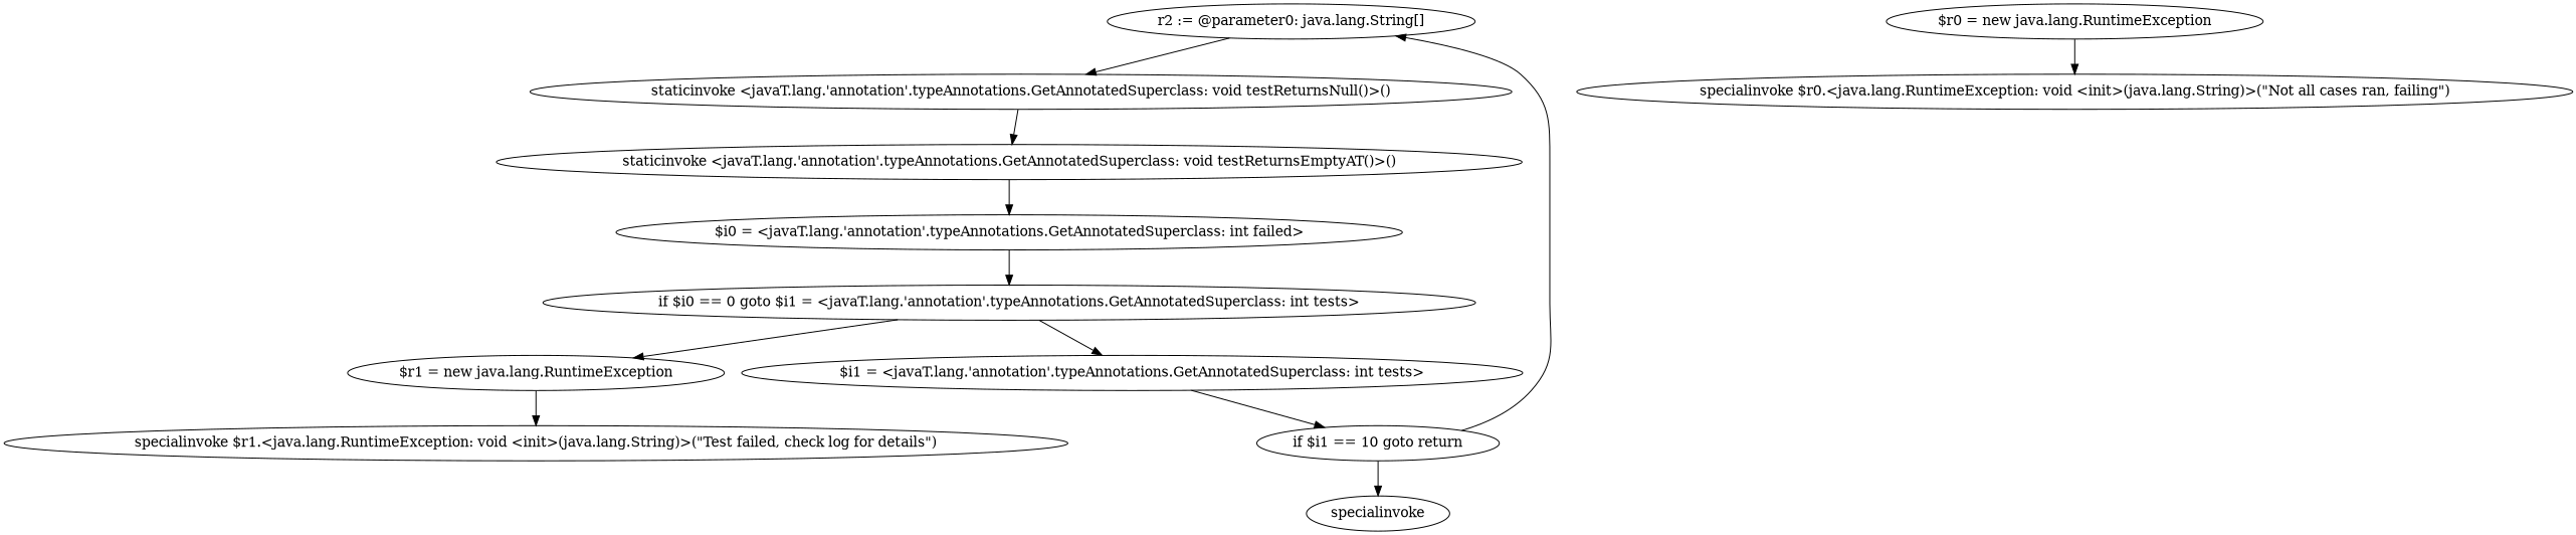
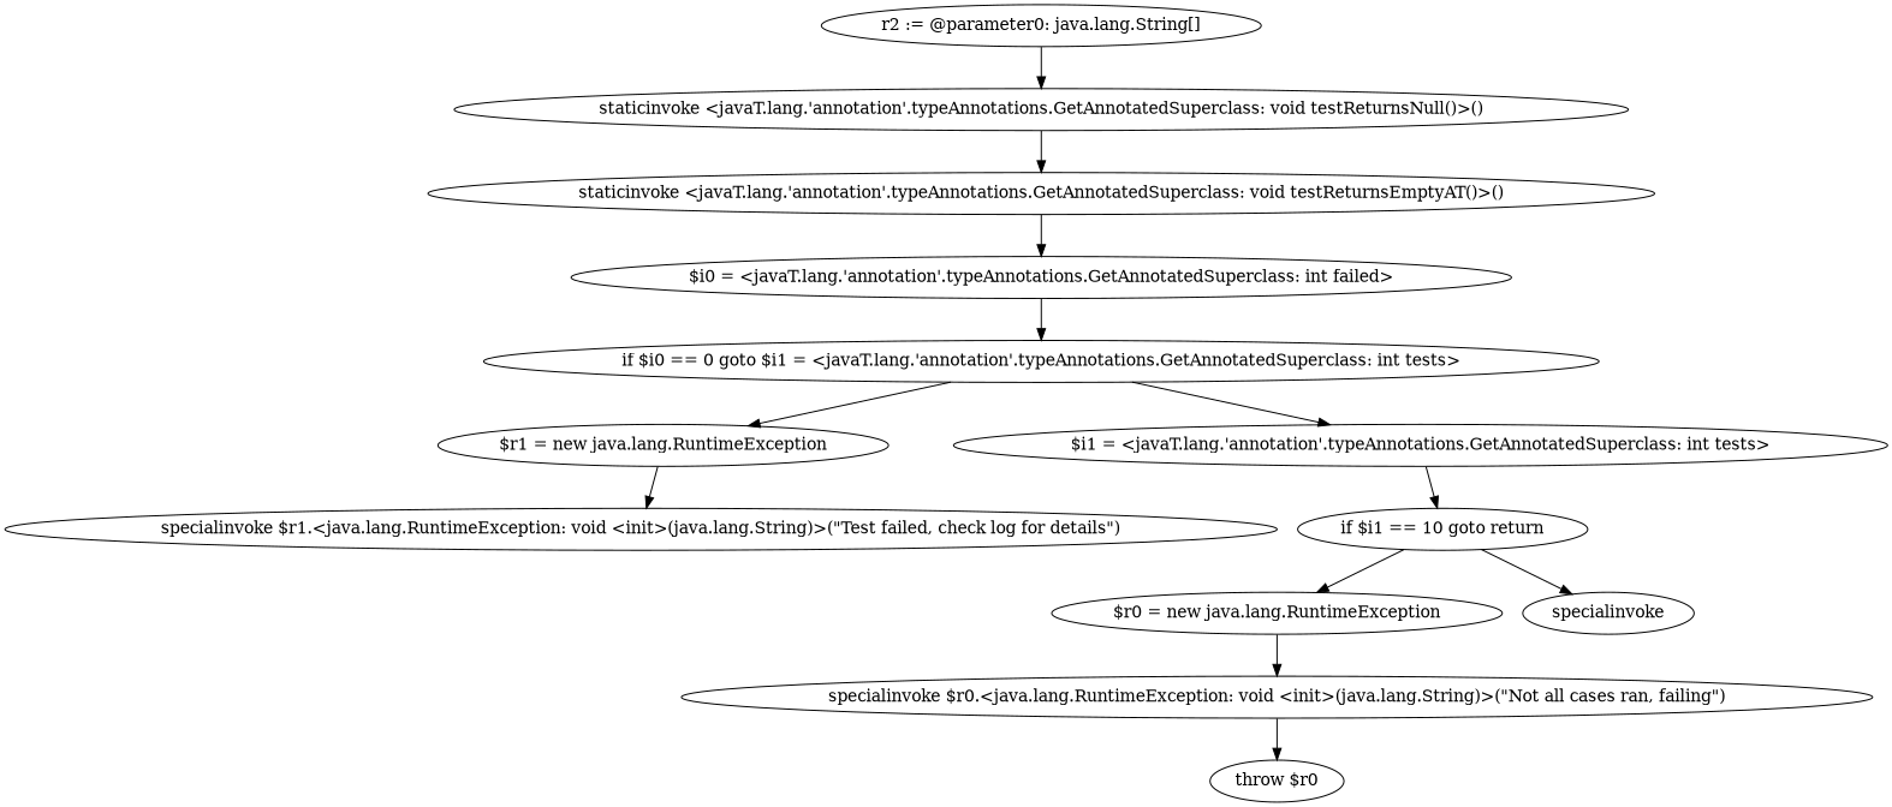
  digraph {
    "r2 := @parameter0: java.lang.String[]"
    "staticinvoke <javaT.lang.'annotation'.typeAnnotations.GetAnnotatedSuperclass: void testReturnsNull()>()"
    "staticinvoke <javaT.lang.'annotation'.typeAnnotations.GetAnnotatedSuperclass: void testReturnsEmptyAT()>()"
    "$i0 = <javaT.lang.'annotation'.typeAnnotations.GetAnnotatedSuperclass: int failed>"
    "if $i0 == 0 goto $i1 = <javaT.lang.'annotation'.typeAnnotations.GetAnnotatedSuperclass: int tests>"
    "$r1 = new java.lang.RuntimeException"
    "$i1 = <javaT.lang.'annotation'.typeAnnotations.GetAnnotatedSuperclass: int tests>"
    "specialinvoke $r1.<java.lang.RuntimeException: void <init>(java.lang.String)>(\"Test failed, check log for details\")"
    "if $i1 == 10 goto return"
    "$r0 = new java.lang.RuntimeException"
    n11 [label=specialinvoke]
    "specialinvoke $r0.<java.lang.RuntimeException: void <init>(java.lang.String)>(\"Not all cases ran, failing\")"
+   "throw $r0"
    "r2 := @parameter0: java.lang.String[]" -> "staticinvoke <javaT.lang.'annotation'.typeAnnotations.GetAnnotatedSuperclass: void testReturnsNull()>()"
    "staticinvoke <javaT.lang.'annotation'.typeAnnotations.GetAnnotatedSuperclass: void testReturnsNull()>()" -> "staticinvoke <javaT.lang.'annotation'.typeAnnotations.GetAnnotatedSuperclass: void testReturnsEmptyAT()>()"
    "staticinvoke <javaT.lang.'annotation'.typeAnnotations.GetAnnotatedSuperclass: void testReturnsEmptyAT()>()" -> "$i0 = <javaT.lang.'annotation'.typeAnnotations.GetAnnotatedSuperclass: int failed>"
    "$i0 = <javaT.lang.'annotation'.typeAnnotations.GetAnnotatedSuperclass: int failed>" -> "if $i0 == 0 goto $i1 = <javaT.lang.'annotation'.typeAnnotations.GetAnnotatedSuperclass: int tests>"
    "if $i0 == 0 goto $i1 = <javaT.lang.'annotation'.typeAnnotations.GetAnnotatedSuperclass: int tests>" -> "$r1 = new java.lang.RuntimeException"
    "if $i0 == 0 goto $i1 = <javaT.lang.'annotation'.typeAnnotations.GetAnnotatedSuperclass: int tests>" -> "$i1 = <javaT.lang.'annotation'.typeAnnotations.GetAnnotatedSuperclass: int tests>"
    "$r1 = new java.lang.RuntimeException" -> "specialinvoke $r1.<java.lang.RuntimeException: void <init>(java.lang.String)>(\"Test failed, check log for details\")"
    "$i1 = <javaT.lang.'annotation'.typeAnnotations.GetAnnotatedSuperclass: int tests>" -> "if $i1 == 10 goto return"
-   "if $i1 == 10 goto return" -> "r2 := @parameter0: java.lang.String[]"
+   "if $i1 == 10 goto return" -> "$r0 = new java.lang.RuntimeException"
    "if $i1 == 10 goto return" -> n11
    "$r0 = new java.lang.RuntimeException" -> "specialinvoke $r0.<java.lang.RuntimeException: void <init>(java.lang.String)>(\"Not all cases ran, failing\")"
+   "specialinvoke $r0.<java.lang.RuntimeException: void <init>(java.lang.String)>(\"Not all cases ran, failing\")" -> "throw $r0"
  }
